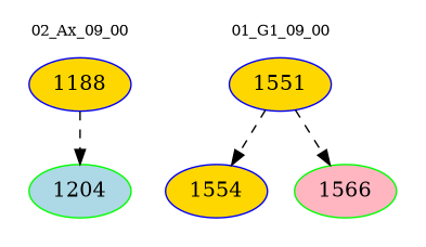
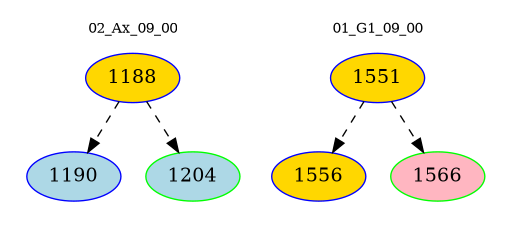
  digraph {
    node [color=blue fillcolor=gold style=filled]
    edge [color=black style=dashed]
    n1 [label=1188]
+   n2 [fillcolor=lightblue label=1190]
    n3 [color=green fillcolor=lightblue label=1204]
    n4 [label=1551]
-   n5 [label=1554]
+   n5 [label=1556]
    n6 [color=green fillcolor=lightpink label=1566]
    subgraph cluster_1 {
      color=white
      fontsize=10
      label="02_Ax_09_00"
      n1
+     n2
      n3
    }
    subgraph cluster_2 {
      color=white
      fontsize=10
      label="01_G1_09_00"
      n4
      n5
      n6
    }
+   n1 -> n2
    n1 -> n3
    n4 -> n5
    n4 -> n6
  }
